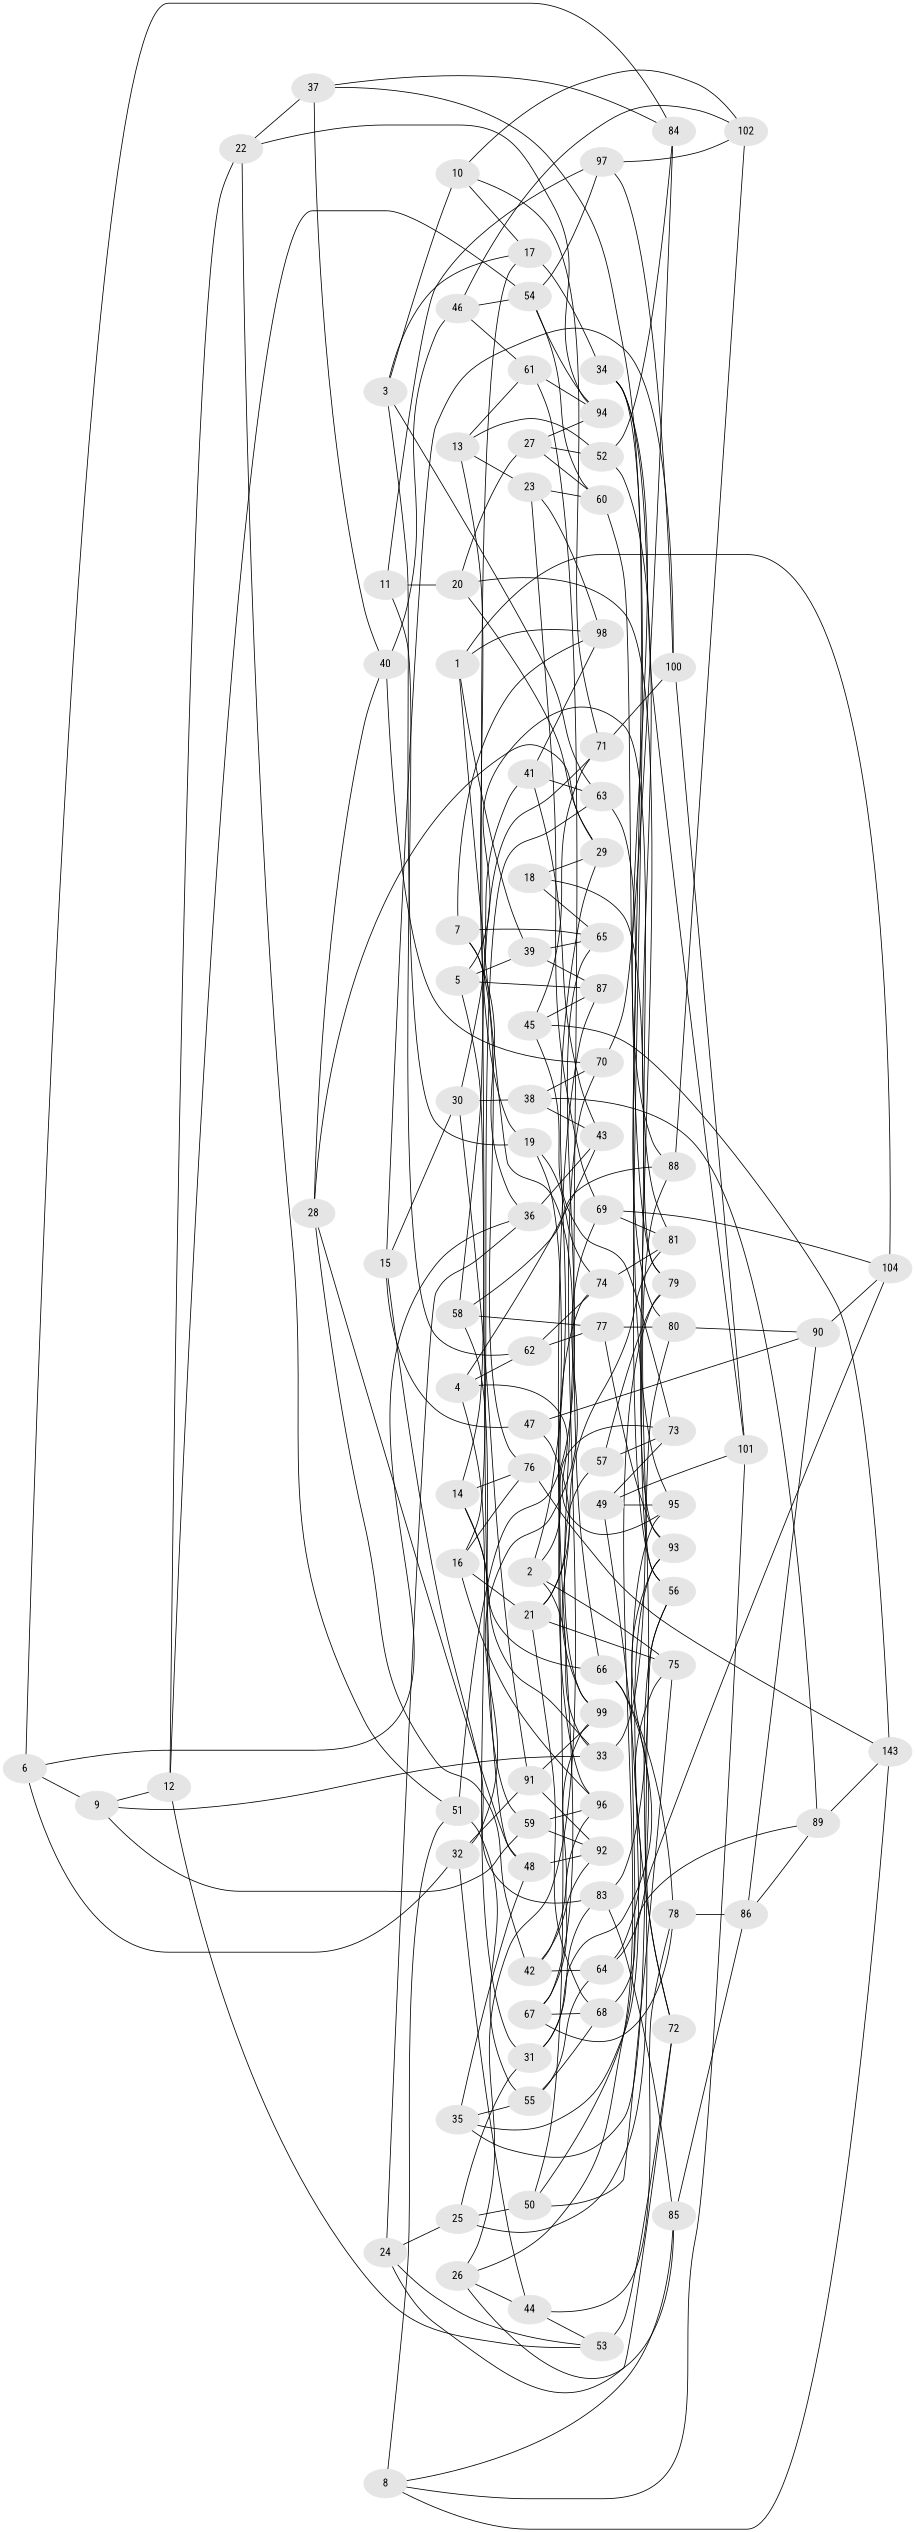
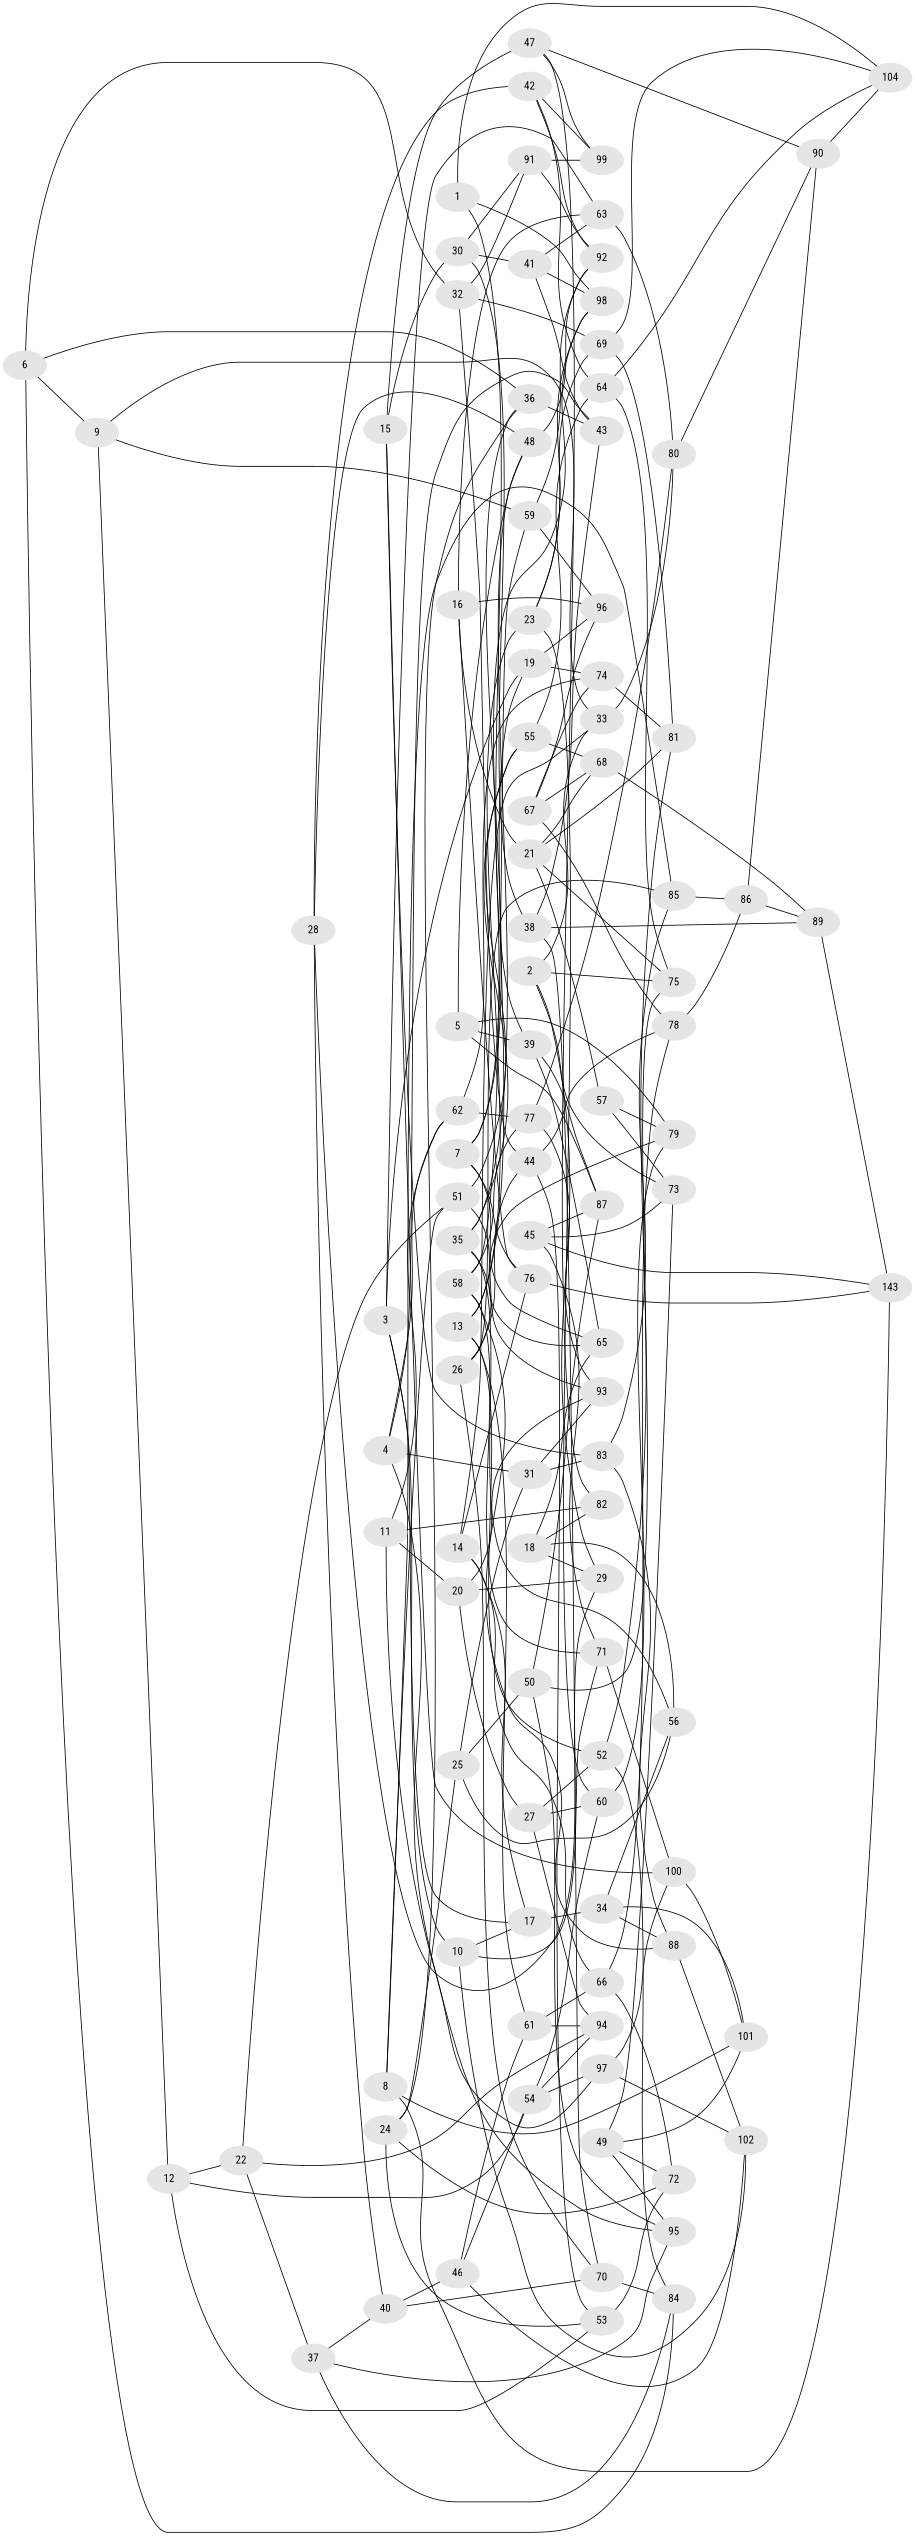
  graph {
    fontname="Roboto Condensed"
    rankdir=LR
    node [color=gray90 fontname="Roboto Condensed" style=filled]
    edge [fontname="Roboto Condensed"]
    1
    39
    98
    99
    104
    87
    65
    2
    29
    33
    73
    75
    80
    3
    10
    17
    19
    63
    71
    102
    34
    96
    74
    4
    31
    43
    62
    95
    83
    93
    77
    5
    48
    79
    92
    6
    9
    32
    36
    84
    12
    59
    69
    44
    91
    7
    76
    n48 [label=143]
    8
    51
    85
    101
    55
    86
    22
    53
    54
    100
    11
    20
+   82
    97
    27
    37
    94
    72
    60
    13
    23
    52
    61
    81
    66
    14
    78
    15
    30
    47
    38
    41
    90
    88
    16
    21
    57
    68
    56
    18
    89
    40
    24
    25
    50
    26
    70
    28
    42
    46
    64
    35
    45
    49
    58
    67
    1 -- 39
    1 -- 98
-   1 -- 99
    1 -- 104
    39 -- 87
    39 -- 65
    2 -- 29
    2 -- 33
    2 -- 73
    2 -- 75
    33 -- 80
    80 -- 90
    3 -- 10
    3 -- 17
    3 -- 19
    3 -- 63
    10 -- 17
    10 -- 71
    10 -- 102
    17 -- 34
    19 -- 96
    19 -- 74
    63 -- 80
    71 -- 100
    34 -- 101
    34 -- 88
    34 -- 56
    74 -- 81
    4 -- 31
    4 -- 43
    4 -- 62
    4 -- 95
    31 -- 83
    31 -- 93
    62 -- 74
    62 -- 77
    83 -- 85
    83 -- 88
    77 -- 80
    77 -- 93
    5 -- 39
    5 -- 87
    5 -- 48
    5 -- 79
    48 -- 92
    6 -- 9
    6 -- 32
    6 -- 36
    6 -- 84
    9 -- 33
    9 -- 12
    9 -- 59
    32 -- 69
    32 -- 44
    32 -- 91
    36 -- 43
    12 -- 22
    12 -- 53
    12 -- 54
    59 -- 96
    59 -- 92
    69 -- 104
    69 -- 81
    44 -- 53
    44 -- 78
    91 -- 99
    91 -- 92
    7 -- 98
    7 -- 65
    7 -- 36
    7 -- 76
    76 -- n48
    8 -- n48
    8 -- 51
    8 -- 85
    8 -- 101
    51 -- 65
    51 -- 55
    85 -- 86
    55 -- 68
    55 -- 64
    86 -- 90
    86 -- 89
    22 -- 51
    22 -- 37
    22 -- 94
    53 -- 72
    54 -- 97
    54 -- 94
    54 -- 60
    100 -- 101
    11 -- 62
    11 -- 20
+   11 -- 82
    11 -- 97
    20 -- 29
    20 -- 93
    20 -- 27
    97 -- 102
    97 -- 100
    27 -- 94
    27 -- 60
    27 -- 52
    37 -- 95
    37 -- 84
    37 -- 40
    60 -- 79
    13 -- 19
    13 -- 23
    13 -- 52
    13 -- 61
    23 -- 98
    23 -- 69
    23 -- 60
    52 -- 84
    52 -- 81
    61 -- 94
    61 -- 66
    66 -- 72
    66 -- 78
    14 -- 33
    14 -- 17
    14 -- 76
    14 -- 66
    78 -- 86
    15 -- 83
    15 -- 100
    15 -- 30
    15 -- 47
    30 -- 91
    30 -- 38
    30 -- 41
    47 -- 99
+   47 -- 82
    47 -- 90
    38 -- 43
    38 -- 89
    38 -- 70
    41 -- 98
    41 -- 63
    41 -- 43
    90 -- 104
    88 -- 102
    16 -- 63
    16 -- 96
    16 -- 76
    16 -- 21
    21 -- 75
    21 -- 81
    21 -- 57
    21 -- 68
    57 -- 73
    57 -- 79
    68 -- 89
    18 -- 65
    18 -- 29
+   18 -- 82
    18 -- 56
    89 -- n48
    40 -- 70
    40 -- 46
    24 -- 36
    24 -- 53
    24 -- 72
    24 -- 25
    25 -- 31
    25 -- 56
    25 -- 50
    50 -- 87
    50 -- 75
    50 -- 95
    26 -- 79
    26 -- 44
    26 -- 85
    26 -- 70
    70 -- 84
    28 -- 29
    28 -- 48
    28 -- 40
    28 -- 42
    42 -- 99
    42 -- 92
    42 -- 64
    46 -- 102
    46 -- 54
    46 -- 61
    64 -- 104
    64 -- 75
    35 -- 93
    35 -- 48
    35 -- 55
    35 -- 56
    45 -- 87
    45 -- 73
    45 -- 71
    45 -- n48
    49 -- 73
    49 -- 95
    49 -- 101
    49 -- 72
    58 -- 71
    58 -- 77
    58 -- 59
    58 -- 88
    67 -- 96
    67 -- 74
    67 -- 78
    67 -- 68
  }
